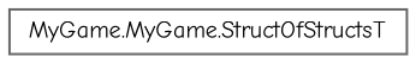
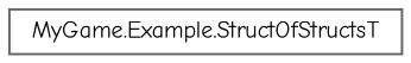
  digraph {
    rankdir=LR
    fontname="Comic Neue"
-   n1 [color=grey40 fillcolor=white fontname="Comic Neue" fontsize=10 height=0.2 label="MyGame.MyGame.StructOfStructsT" shape=box style=filled width=0.4]
+   n1 [color=grey40 fillcolor=white fontname="Comic Neue" fontsize=10 height=0.2 label="MyGame.Example.StructOfStructsT" shape=box style=filled width=0.4]
  }
